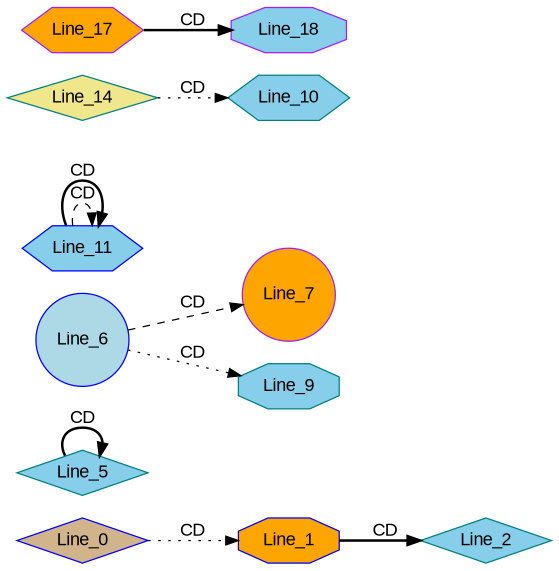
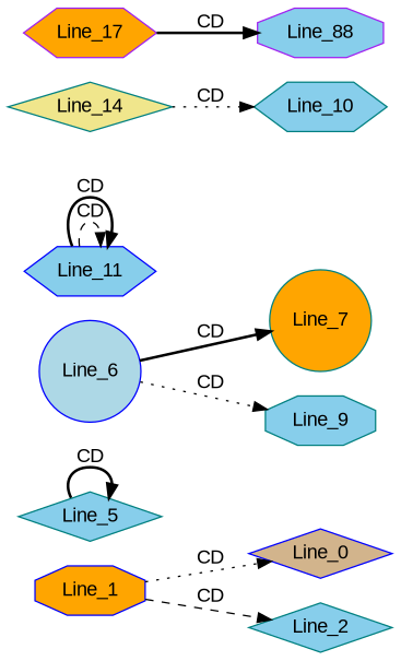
  digraph {
    fontname="Liberation Sans"
    rankdir=LR
    node [color=teal fillcolor=skyblue fontname="Liberation Sans" shape=diamond style=filled]
    edge [fontname="Liberation Sans" style=dotted]
    Line_0 [color=blue fillcolor=tan]
    Line_1 [color=blue fillcolor=orange shape=octagon]
    Line_2
    Line_5
-   Line_7 [color=purple fillcolor=orange shape=circle]
+   Line_7 [fillcolor=orange shape=circle]
    Line_9 [shape=octagon]
    Line_6 [color=blue fillcolor=lightblue shape=circle]
    Line_11 [color=blue shape=hexagon]
    Line_14 [fillcolor=khaki]
    n10 [label=Line_10 shape=hexagon]
    Line_17 [color=purple fillcolor=orange shape=hexagon]
-   Line_18 [color=purple shape=octagon]
-   Line_0 -> Line_1 [label=CD]
-   Line_1 -> Line_2 [label=CD style=bold]
+   Line_18 [color=purple shape=octagon label=Line_88]
+   Line_1 -> Line_0 [label=CD]
+   Line_1 -> Line_2 [label=CD style=dashed]
    Line_5 -> Line_5 [label=CD style=bold]
-   Line_6 -> Line_7 [label=CD style=dashed]
+   Line_6 -> Line_7 [label=CD style=bold]
    Line_6 -> Line_9 [label=CD]
    Line_11 -> Line_11 [label=CD style=dashed]
    Line_11 -> Line_11 [label=CD style=bold]
    Line_14 -> n10 [label=CD]
    Line_17 -> Line_18 [label=CD style=bold]
  }
